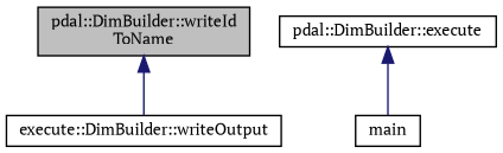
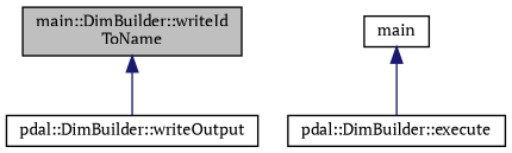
  digraph {
    fontname="PT Serif"
    rankdir=TB
    node [color=black fillcolor=white fontname="PT Serif" fontsize=10 shape=record style=filled]
    edge [color=midnightblue dir=back fontname="PT Serif" fontsize=10 labelfontname=Helvetica labelfontsize=10 style=solid]
-   n1 [fillcolor=grey75 fontcolor=black height=0.2 label="pdal::DimBuilder::writeId\lToName" width=0.4]
-   n2 [height=0.2 label="execute::DimBuilder::writeOutput" width=0.4]
+   n1 [fillcolor=grey75 fontcolor=black height=0.2 label="main::DimBuilder::writeId\lToName" width=0.4]
+   n2 [height=0.2 label="pdal::DimBuilder::writeOutput" width=0.4]
    n3 [height=0.2 label="pdal::DimBuilder::execute" width=0.4]
    n4 [height=0.2 label=main width=0.4]
    n1 -> n2
-   n3 -> n4
+   n4 -> n3
  }
